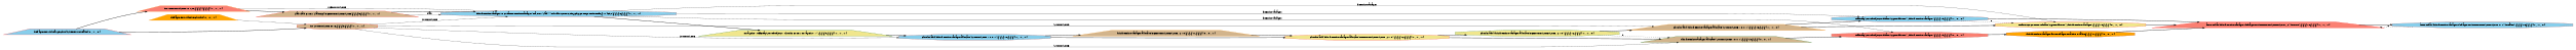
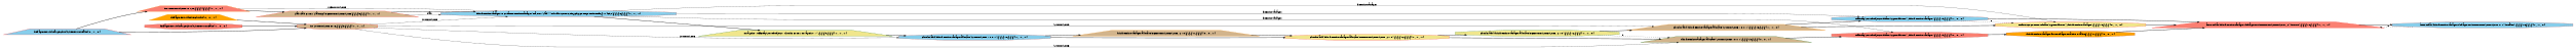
  digraph {
    fontname="DejaVu Serif"
    rankdir=LR
    node [color=brown fillcolor=skyblue fontname="DejaVu Serif" shape=octagon style=filled]
    edge [fontname="DejaVu Serif" style=bold]
    n1 [label="chunks.add(this.freeListManager.allocate(SMALL_SLAB - 8 + 1))@@@10@@@['1', '1', '1']"]
    n2 [color=red fillcolor=khaki label="chunks.add(this.freeListManager.allocate(DEFAULT_SLAB_SIZE / 2 - 8))@@@12@@@['1', '1', '1']"]
    n3 [color=darkorange fillcolor=tan label="this.freeListManager.allocate(DEFAULT_SLAB_SIZE / 2 - 8)@@@11@@@['0', '0', '1']" shape=trapezium]
    n4 [color=darkgreen fillcolor=khaki label="chunks.add(this.freeListManager.allocate(DEFAULT_SLAB_SIZE / 2 - 8))@@@12@@@['1', '1', '0']"]
    n5 [color=darkgreen fillcolor=tan label="this.freeListManager.allocate(SMALL_SLAB - 8 + 1)@@@13@@@['0', '0', '1']" shape=trapezium]
    n6 [color=darkorange fillcolor=tan label="chunks.add(this.freeListManager.allocate(SMALL_SLAB - 8 + 1))@@@13@@@['1', '1', '0']" shape=trapezium]
    n7 [fillcolor=salmon label="OffHeapStoredObject.release(c.getAddress(),this.freeListManager)@@@15@@@['0', '0', '1']"]
    n8 [label="assertThat(this.freeListManager.defragment(DEFAULT_SLAB_SIZE + 1)).isFalse()@@@18@@@['1', '1', '0']"]
    n9 [color=red fillcolor=salmon label="assertThat(this.freeListManager.defragment(DEFAULT_SLAB_SIZE / 2)).isTrue()@@@18@@@['1', '1', '1']" shape=trapezium]
    n10 [color=red fillcolor=tan label="Slab slab = new SlabImpl(DEFAULT_SLAB_SIZE)@@@5@@@['1', '1', '1']" shape=trapezium]
    n11 [label="this.freeListManager = createFreeListManager(ma,new Slab((((edu.fdu.CPPDG.tinypdg.pe.ExpressionInfo@114c52)@@@6@@@['1', '1', '1']"]
    n12 [color=darkgreen fillcolor=khaki label="ArrayList<OffHeapStoredObject> chunks = new ArrayList<>()@@@9@@@['1', '1', '1']" shape=trapezium]
    n13 [label="OffHeapStoredObject.release(c.getAddress(),this.freeListManager)@@@15@@@['1', '0', '0']"]
    n14 [color=red fillcolor=khaki label="ReferenceCounter.release(c.getAddress(),this.freeListManager)@@@15@@@['0', '1', '0']"]
    n15 [fillcolor=orange label="this.freeListManager.firstDefragmentation = false@@@17@@@['0', '0', '1']"]
    n16 [color=red fillcolor=tan label="int SMALL_SLAB = 16@@@3@@@['1', '1', '1']"]
    n17 [color=darkorange fillcolor=salmon label="int MEDIUM_SLAB = 128@@@4@@@['1', '1', '1']" shape=trapezium]
+   n18 [fillcolor=salmon label="defragmentWithLargeChunkSizeReturnsFalse['1', '0', '0']"]
    n19 [color=red label="defragmentWithLargeChunkSizeReturnsFalse['0', '1', '0']" shape=trapezium]
    n20 [color=darkorange fillcolor=orange label="defragmentWithLiveChunks['0', '0', '1']" shape=trapezium]
    n1 -> n2
    n1 -> n3
    n2 -> n4
    n2 -> n5
    n3 -> n2
    n4 -> n5 [label=0 style=dashed]
    n4 -> n6
    n5 -> n7
    n6 -> n13
    n6 -> n14
    n7 -> n15
    n8 -> n9 [label=0 style=dashed]
    n9 -> n8
    n10 -> n11
    n10 -> n11 [label=slab style=solid]
    n11 -> n7 [label=freeListManager style=solid]
    n11 -> n12
    n11 -> n13 [label=freeListManager style=solid]
    n11 -> n14 [label=freeListManager style=solid]
    n12 -> n1
    n13 -> n9
    n13 -> n14 [label=0 style=dashed]
    n14 -> n9
    n15 -> n9
    n16 -> n1 [label=SMALL_SLAB style=solid]
    n16 -> n5 [label=SMALL_SLAB style=solid]
    n16 -> n6 [label=SMALL_SLAB style=solid]
    n16 -> n11 [label=SMALL_SLAB style=solid]
    n17 -> n10
    n17 -> n11 [label=MEDIUM_SLAB style=solid]
+   n18 -> n16
    n19 -> n16
    n19 -> n17
-   n20 -> n16 [style=solid]
+   n20 -> n16
  }
